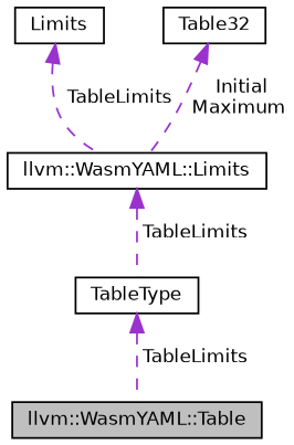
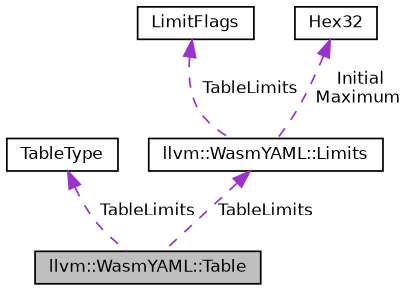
  digraph {
    node [color=black fontname=Helvetica fontsize=10 shape=box]
    edge [color=darkorchid3 dir=back fontname=Helvetica fontsize=10 labelfontname=Helvetica labelfontsize=10 style=dashed]
    n1 [fillcolor=grey75 fontcolor=black height=0.2 label="llvm::WasmYAML::Table" style=filled width=0.4]
    n2 [height=0.2 label=TableType width=0.4]
    n3 [height=0.2 label="llvm::WasmYAML::Limits" width=0.4]
-   n4 [height=0.2 label=Limits width=0.4]
-   n5 [height=0.2 label=Table32 width=0.4]
+   n4 [height=0.2 label=LimitFlags width=0.4]
+   n5 [height=0.2 label=Hex32 width=0.4]
    n2 -> n1 [label=" TableLimits"]
-   n3 -> n2 [label=" TableLimits"]
+   n3 -> n1 [label=" TableLimits"]
    n4 -> n3 [label=" TableLimits"]
    n5 -> n3 [label=" Initial\nMaximum"]
  }
